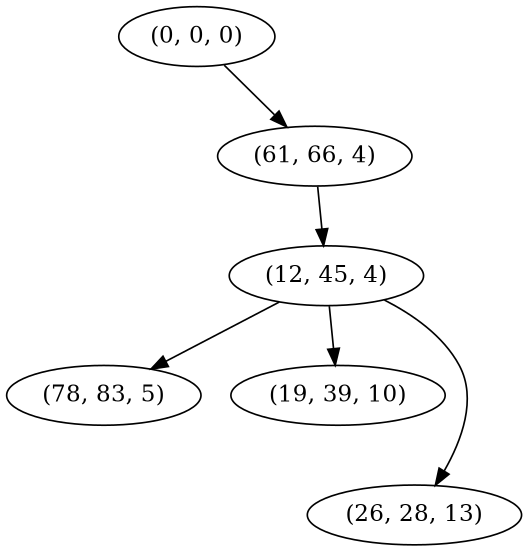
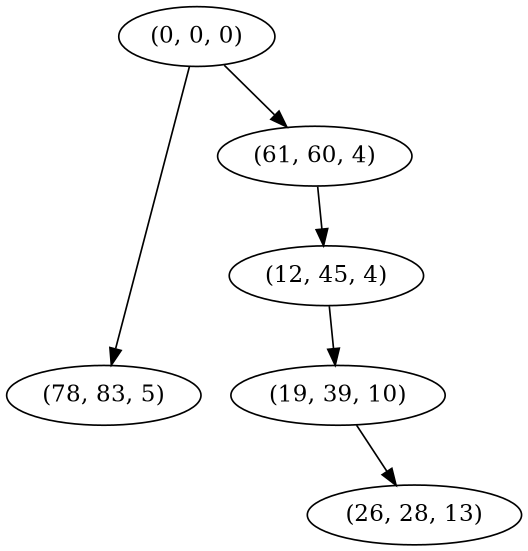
  digraph {
    "(0, 0, 0)"
-   "(61, 66, 4)"
+   "(61, 66, 4)" [label="(61, 60, 4)"]
    "(78, 83, 5)"
    "(12, 45, 4)"
    "(19, 39, 10)"
    n6 [label="(26, 28, 13)"]
    "(0, 0, 0)" -> "(61, 66, 4)"
-   "(12, 45, 4)" -> "(78, 83, 5)"
+   "(0, 0, 0)" -> "(78, 83, 5)"
    "(61, 66, 4)" -> "(12, 45, 4)"
    "(12, 45, 4)" -> "(19, 39, 10)"
-   "(12, 45, 4)" -> n6
+   "(19, 39, 10)" -> n6
  }
